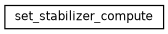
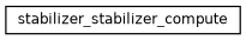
  digraph {
    rankdir=LR
-   n1 [color=black fillcolor=white fontname=Helvetica fontsize=10 height=0.2 label=set_stabilizer_compute shape=record style=filled width=0.4]
+   n1 [color=black fillcolor=white fontname=Helvetica fontsize=10 height=0.2 label=stabilizer_stabilizer_compute shape=record style=filled width=0.4]
  }
